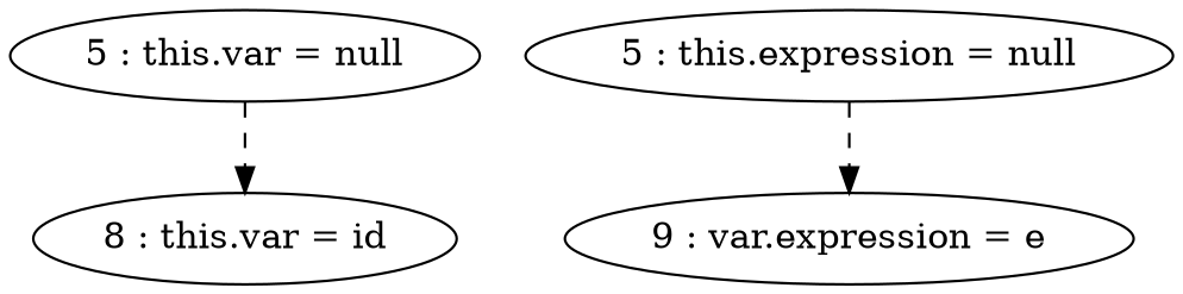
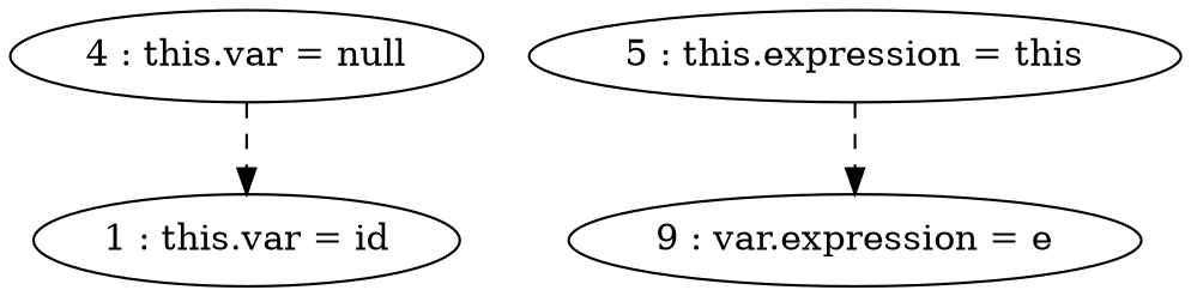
  digraph {
    edge [style=dashed]
-   "4 : this.var = null" [label="5 : this.var = null"]
-   "8 : this.var = id"
+   "4 : this.var = null"
+   "8 : this.var = id" [label="1 : this.var = id"]
    n3 [label="9 : var.expression = e"]
-   "5 : this.expression = null"
+   "5 : this.expression = null" [label="5 : this.expression = this"]
    "4 : this.var = null" -> "8 : this.var = id"
    "5 : this.expression = null" -> n3
  }
